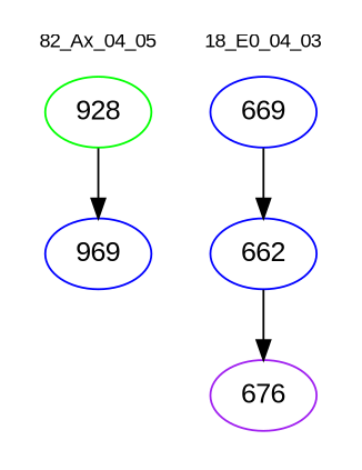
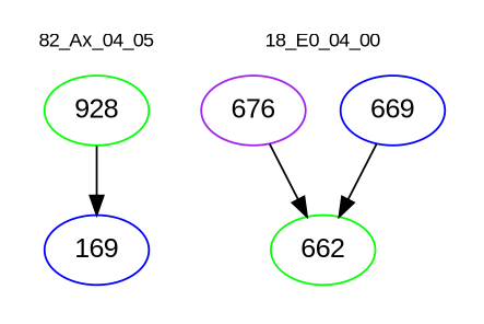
  digraph {
    fontname="Liberation Sans"
    node [color=green fontname="Liberation Sans"]
    edge [color=black fontname="Liberation Sans"]
    n1 [label=928]
-   n2 [color=blue label=969]
+   n2 [color=blue label=169]
    n3 [color=blue label=669]
-   n4 [color=blue label=662]
+   n4 [label=662]
    n5 [color=purple label=676]
    subgraph cluster_1 {
      color=white
      fontsize=10
      label="82_Ax_04_05"
      n1
      n2
    }
    subgraph cluster_2 {
      color=white
      fontsize=10
-     label="18_E0_04_03"
+     label="18_E0_04_00"
      n3
      n4
      n5
    }
    n1 -> n2
    n3 -> n4
-   n4 -> n5
+   n5 -> n4
  }
